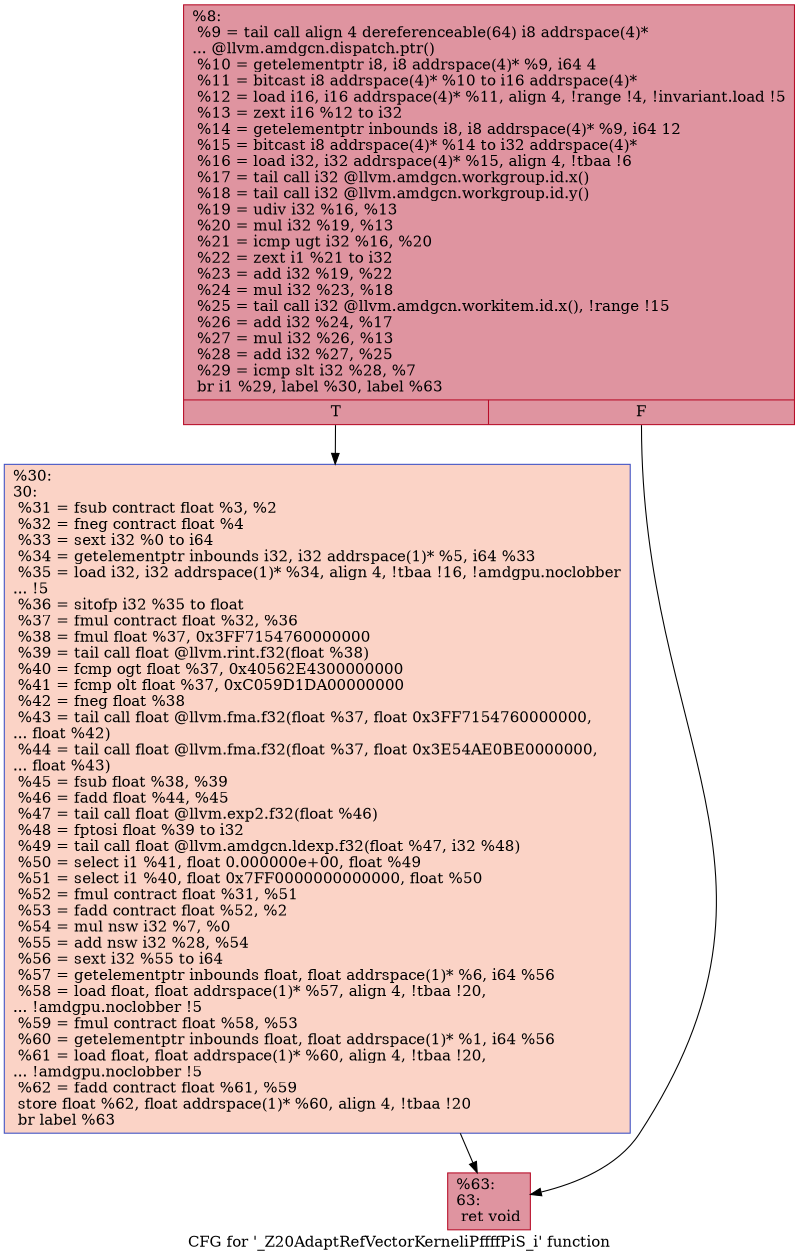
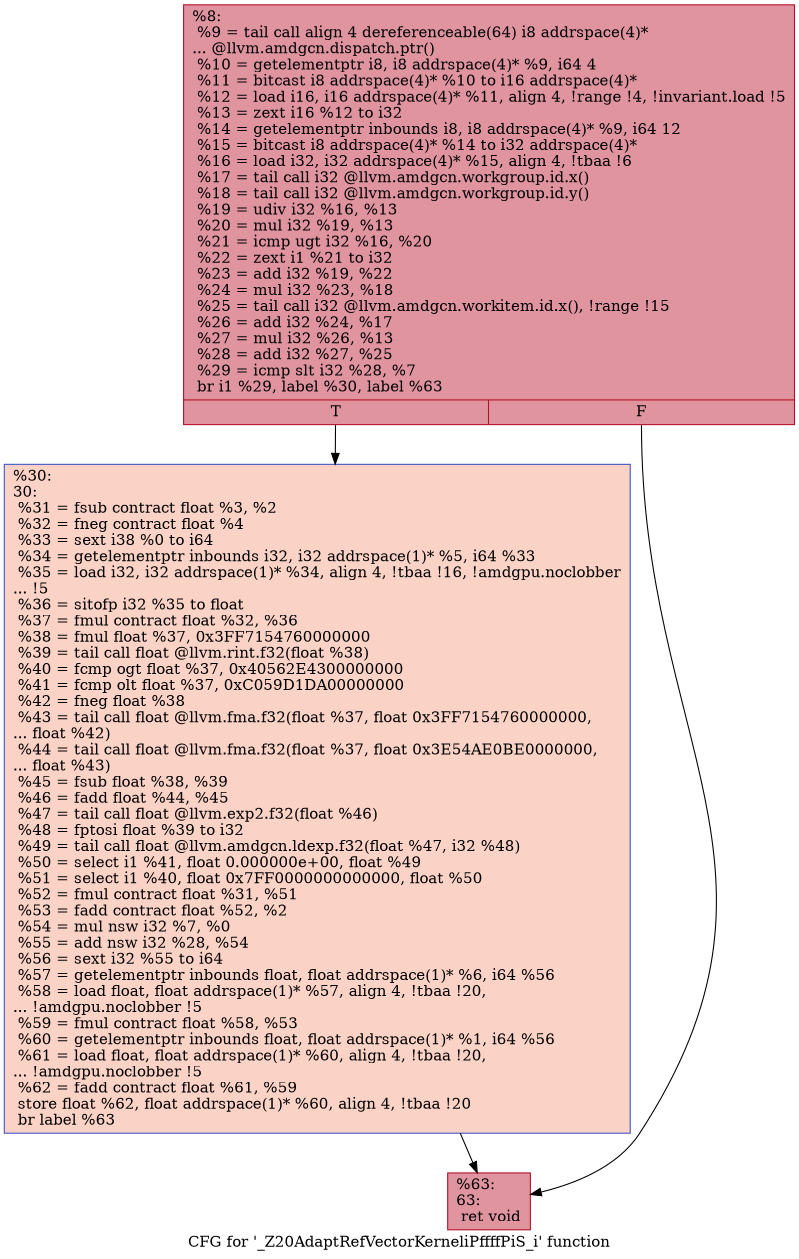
  digraph {
    label="CFG for '_Z20AdaptRefVectorKerneliPffffPiS_i' function"
    node [color="#b70d28ff" fillcolor="#b70d2870" shape=record style=filled]
    n1 [label="{%8:\l  %9 = tail call align 4 dereferenceable(64) i8 addrspace(4)*\l... @llvm.amdgcn.dispatch.ptr()\l  %10 = getelementptr i8, i8 addrspace(4)* %9, i64 4\l  %11 = bitcast i8 addrspace(4)* %10 to i16 addrspace(4)*\l  %12 = load i16, i16 addrspace(4)* %11, align 4, !range !4, !invariant.load !5\l  %13 = zext i16 %12 to i32\l  %14 = getelementptr inbounds i8, i8 addrspace(4)* %9, i64 12\l  %15 = bitcast i8 addrspace(4)* %14 to i32 addrspace(4)*\l  %16 = load i32, i32 addrspace(4)* %15, align 4, !tbaa !6\l  %17 = tail call i32 @llvm.amdgcn.workgroup.id.x()\l  %18 = tail call i32 @llvm.amdgcn.workgroup.id.y()\l  %19 = udiv i32 %16, %13\l  %20 = mul i32 %19, %13\l  %21 = icmp ugt i32 %16, %20\l  %22 = zext i1 %21 to i32\l  %23 = add i32 %19, %22\l  %24 = mul i32 %23, %18\l  %25 = tail call i32 @llvm.amdgcn.workitem.id.x(), !range !15\l  %26 = add i32 %24, %17\l  %27 = mul i32 %26, %13\l  %28 = add i32 %27, %25\l  %29 = icmp slt i32 %28, %7\l  br i1 %29, label %30, label %63\l|{<s0>T|<s1>F}}"]
-   n2 [color="#3d50c3ff" fillcolor="#f59c7d70" label="{%30:\l30:                                               \l  %31 = fsub contract float %3, %2\l  %32 = fneg contract float %4\l  %33 = sext i32 %0 to i64\l  %34 = getelementptr inbounds i32, i32 addrspace(1)* %5, i64 %33\l  %35 = load i32, i32 addrspace(1)* %34, align 4, !tbaa !16, !amdgpu.noclobber\l... !5\l  %36 = sitofp i32 %35 to float\l  %37 = fmul contract float %32, %36\l  %38 = fmul float %37, 0x3FF7154760000000\l  %39 = tail call float @llvm.rint.f32(float %38)\l  %40 = fcmp ogt float %37, 0x40562E4300000000\l  %41 = fcmp olt float %37, 0xC059D1DA00000000\l  %42 = fneg float %38\l  %43 = tail call float @llvm.fma.f32(float %37, float 0x3FF7154760000000,\l... float %42)\l  %44 = tail call float @llvm.fma.f32(float %37, float 0x3E54AE0BE0000000,\l... float %43)\l  %45 = fsub float %38, %39\l  %46 = fadd float %44, %45\l  %47 = tail call float @llvm.exp2.f32(float %46)\l  %48 = fptosi float %39 to i32\l  %49 = tail call float @llvm.amdgcn.ldexp.f32(float %47, i32 %48)\l  %50 = select i1 %41, float 0.000000e+00, float %49\l  %51 = select i1 %40, float 0x7FF0000000000000, float %50\l  %52 = fmul contract float %31, %51\l  %53 = fadd contract float %52, %2\l  %54 = mul nsw i32 %7, %0\l  %55 = add nsw i32 %28, %54\l  %56 = sext i32 %55 to i64\l  %57 = getelementptr inbounds float, float addrspace(1)* %6, i64 %56\l  %58 = load float, float addrspace(1)* %57, align 4, !tbaa !20,\l... !amdgpu.noclobber !5\l  %59 = fmul contract float %58, %53\l  %60 = getelementptr inbounds float, float addrspace(1)* %1, i64 %56\l  %61 = load float, float addrspace(1)* %60, align 4, !tbaa !20,\l... !amdgpu.noclobber !5\l  %62 = fadd contract float %61, %59\l  store float %62, float addrspace(1)* %60, align 4, !tbaa !20\l  br label %63\l}"]
+   n2 [color="#3d50c3ff" fillcolor="#f59c7d70" label="{%30:\l30:                                               \l  %31 = fsub contract float %3, %2\l  %32 = fneg contract float %4\l  %33 = sext i38 %0 to i64\l  %34 = getelementptr inbounds i32, i32 addrspace(1)* %5, i64 %33\l  %35 = load i32, i32 addrspace(1)* %34, align 4, !tbaa !16, !amdgpu.noclobber\l... !5\l  %36 = sitofp i32 %35 to float\l  %37 = fmul contract float %32, %36\l  %38 = fmul float %37, 0x3FF7154760000000\l  %39 = tail call float @llvm.rint.f32(float %38)\l  %40 = fcmp ogt float %37, 0x40562E4300000000\l  %41 = fcmp olt float %37, 0xC059D1DA00000000\l  %42 = fneg float %38\l  %43 = tail call float @llvm.fma.f32(float %37, float 0x3FF7154760000000,\l... float %42)\l  %44 = tail call float @llvm.fma.f32(float %37, float 0x3E54AE0BE0000000,\l... float %43)\l  %45 = fsub float %38, %39\l  %46 = fadd float %44, %45\l  %47 = tail call float @llvm.exp2.f32(float %46)\l  %48 = fptosi float %39 to i32\l  %49 = tail call float @llvm.amdgcn.ldexp.f32(float %47, i32 %48)\l  %50 = select i1 %41, float 0.000000e+00, float %49\l  %51 = select i1 %40, float 0x7FF0000000000000, float %50\l  %52 = fmul contract float %31, %51\l  %53 = fadd contract float %52, %2\l  %54 = mul nsw i32 %7, %0\l  %55 = add nsw i32 %28, %54\l  %56 = sext i32 %55 to i64\l  %57 = getelementptr inbounds float, float addrspace(1)* %6, i64 %56\l  %58 = load float, float addrspace(1)* %57, align 4, !tbaa !20,\l... !amdgpu.noclobber !5\l  %59 = fmul contract float %58, %53\l  %60 = getelementptr inbounds float, float addrspace(1)* %1, i64 %56\l  %61 = load float, float addrspace(1)* %60, align 4, !tbaa !20,\l... !amdgpu.noclobber !5\l  %62 = fadd contract float %61, %59\l  store float %62, float addrspace(1)* %60, align 4, !tbaa !20\l  br label %63\l}"]
    n3 [label="{%63:\l63:                                               \l  ret void\l}"]
    n1 -> n2 [tailport=s0]
    n1 -> n3 [tailport=s1]
    n2 -> n3
  }
